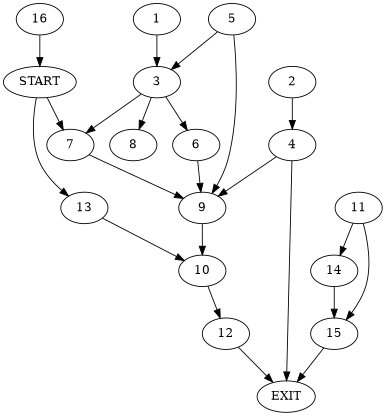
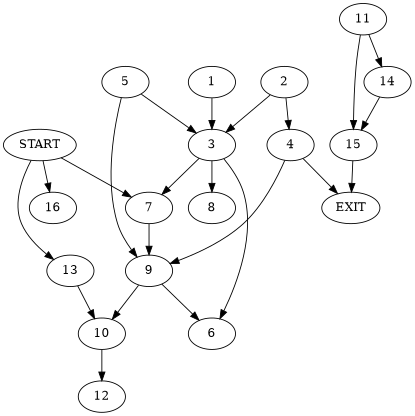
  digraph {
    n1 [label=START]
    13
    16
    7
    1
    3
    10
    n8 [label=EXIT]
    2
    4
    6
    8
    9
    5
    12
    11
    14
    15
    n1 -> 13
-   16 -> n1
+   n1 -> 16
    n1 -> 7
    13 -> 10
    7 -> 9
    1 -> 3
    3 -> 7
    3 -> 6
    3 -> 8
    10 -> 12
+   2 -> 3
    2 -> 4
    4 -> n8
    4 -> 9
-   6 -> 9
+   9 -> 6
    9 -> 10
    5 -> 3
    5 -> 9
-   12 -> n8
    11 -> 14
    11 -> 15
    14 -> 15
    15 -> n8
  }
